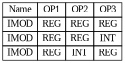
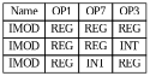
  digraph {
    nodesep=0.5
    ranksep=2
    fontname="Liberation Serif"
-   n1 [label=< <table border="0" cellborder="1" cellspacing="0"> <tr><td> Name </td> <td> OP1 </td><td> OP2 </td><td> OP3 </td> </tr> <tr><td> IMOD </td><td> REG </td><td> REG </td><td> REG </td> </tr> <tr><td> IMOD </td><td> REG </td><td> REG </td><td> INT </td> </tr> <tr><td> IMOD </td><td> REG </td><td> INT </td><td> REG </td> </tr> </table>> shape=plain fontname="Liberation Serif"]
+   n1 [label=< <table border="0" cellborder="1" cellspacing="0"> <tr><td> Name </td> <td> OP1 </td><td> OP7 </td><td> OP3 </td> </tr> <tr><td> IMOD </td><td> REG </td><td> REG </td><td> REG </td> </tr> <tr><td> IMOD </td><td> REG </td><td> REG </td><td> INT </td> </tr> <tr><td> IMOD </td><td> REG </td><td> INT </td><td> REG </td> </tr> </table>> shape=plain fontname="Liberation Serif"]
  }
